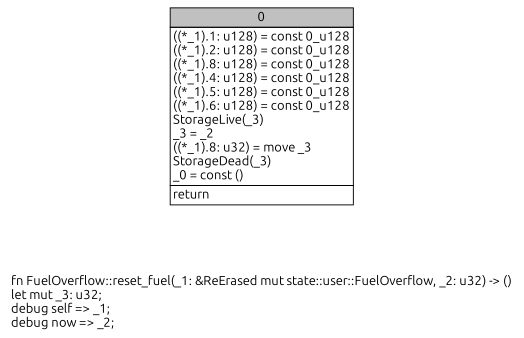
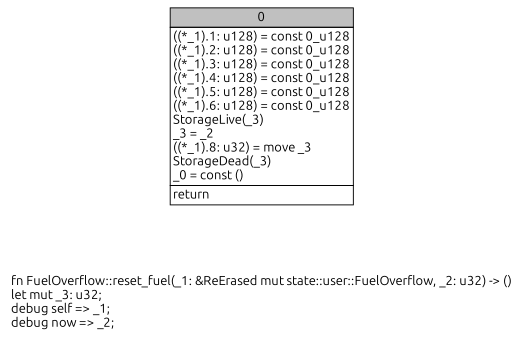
  digraph {
    fontname=Ubuntu
    label=<fn FuelOverflow::reset_fuel(_1: &amp;ReErased mut state::user::FuelOverflow, _2: u32) -&gt; ()<br align="left"/>let mut _3: u32;<br align="left"/>debug self =&gt; _1;<br align="left"/>debug now =&gt; _2;<br align="left"/>>
    rankdir=LR
-   n1 [fontname=Ubuntu label=<<table border="0" cellborder="1" cellspacing="0"><tr><td bgcolor="gray" align="center" colspan="1">0</td></tr><tr><td align="left" balign="left">((*_1).1: u128) = const 0_u128<br/>((*_1).2: u128) = const 0_u128<br/>((*_1).8: u128) = const 0_u128<br/>((*_1).4: u128) = const 0_u128<br/>((*_1).5: u128) = const 0_u128<br/>((*_1).6: u128) = const 0_u128<br/>StorageLive(_3)<br/>_3 = _2<br/>((*_1).8: u32) = move _3<br/>StorageDead(_3)<br/>_0 = const ()<br/></td></tr><tr><td align="left">return</td></tr></table>> shape=none]
+   n1 [fontname=Ubuntu label=<<table border="0" cellborder="1" cellspacing="0"><tr><td bgcolor="gray" align="center" colspan="1">0</td></tr><tr><td align="left" balign="left">((*_1).1: u128) = const 0_u128<br/>((*_1).2: u128) = const 0_u128<br/>((*_1).3: u128) = const 0_u128<br/>((*_1).4: u128) = const 0_u128<br/>((*_1).5: u128) = const 0_u128<br/>((*_1).6: u128) = const 0_u128<br/>StorageLive(_3)<br/>_3 = _2<br/>((*_1).8: u32) = move _3<br/>StorageDead(_3)<br/>_0 = const ()<br/></td></tr><tr><td align="left">return</td></tr></table>> shape=none]
  }
